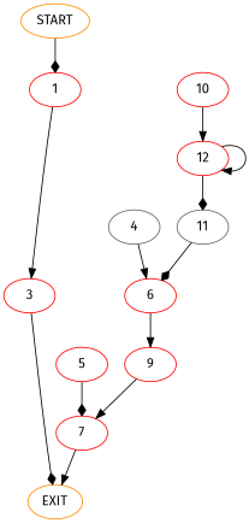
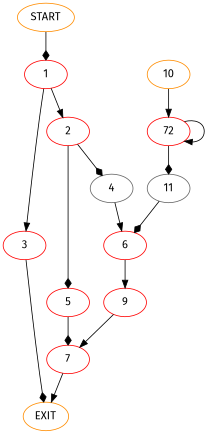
  digraph {
    fontname="Fira Sans"
    node [color=red fontname="Fira Sans"]
    edge [arrowhead=normal fontname="Fira Sans"]
    n1 [color=darkorange label=START]
    1
+   2
    3
    n5 [color=darkorange label=EXIT]
    4 [color=gray40]
    5
    6
    7
    9
-   10
-   12
+   10 [color=darkorange]
+   12 [label=72]
    11 [color=gray40]
    n1 -> 1 [arrowhead=diamond]
+   1 -> 2
    1 -> 3
+   2 -> 4 [arrowhead=diamond]
+   2 -> 5 [arrowhead=diamond]
    3 -> n5 [arrowhead=diamond]
    4 -> 6
    5 -> 7 [arrowhead=diamond]
    6 -> 9
    7 -> n5
    9 -> 7
    10 -> 12
    12 -> 12
    12 -> 11 [arrowhead=diamond]
    11 -> 6 [arrowhead=diamond]
  }
